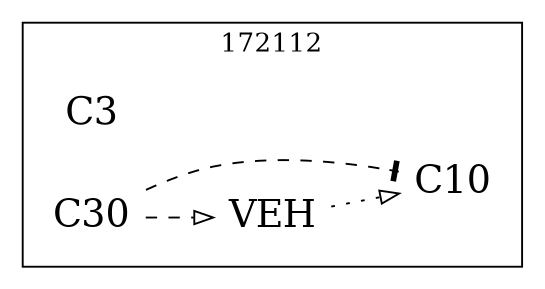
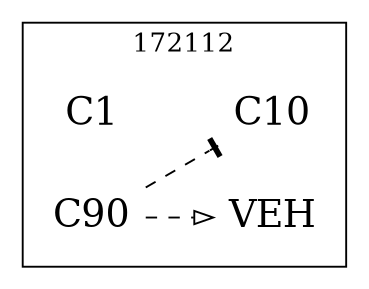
  strict digraph {
    rankdir=LR
    node [fontsize=20 shape=plaintext]
    edge [arrowhead=onormal style=dashed]
    n1 [label=VEH]
    n2 [label=C10]
-   n3 [label=C3]
-   n4 [label=C30]
+   n3 [label=C1]
+   n4 [label=C90]
    subgraph cluster_1 {
      label=172112
      labeldoc=t
      n1
      n2
      n3
      n4
    }
-   n1 -> n2 [style=dotted]
    n4 -> n1
    n4 -> n2 [arrowhead=tee]
  }
